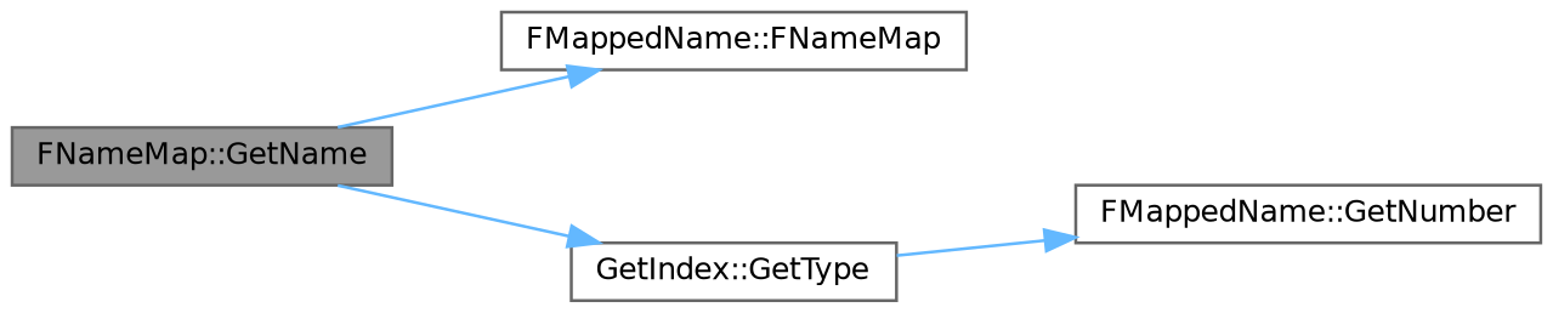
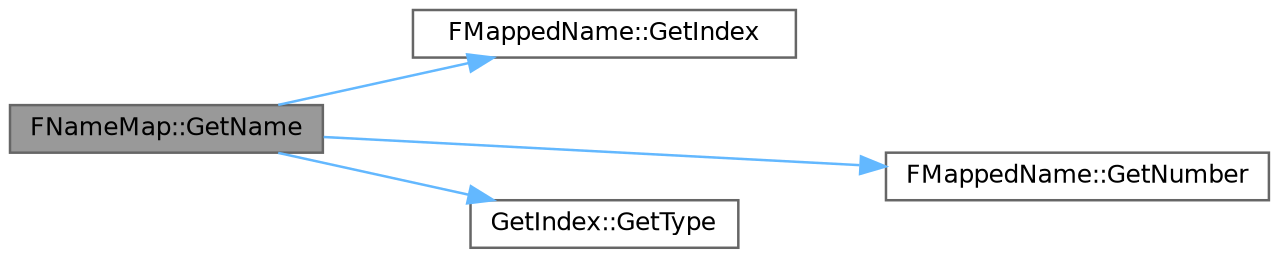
  digraph {
    rankdir=LR
    node [color=grey40 fillcolor=white fontname=Helvetica fontsize=10 shape=box style=filled]
    edge [color=steelblue1 fontname=Helvetica fontsize=10 labelfontname=Helvetica labelfontsize=10 style=solid]
    n1 [color=gray40 fillcolor=grey60 fontcolor=black height=0.2 label="FNameMap::GetName" width=0.4]
-   n2 [height=0.2 label="FMappedName::FNameMap" width=0.4]
+   n2 [height=0.2 label="FMappedName::GetIndex" width=0.4]
    n3 [height=0.2 label="FMappedName::GetNumber" width=0.4]
    n4 [height=0.2 label="GetIndex::GetType" width=0.4]
    n1 -> n2
-   n4 -> n3
+   n1 -> n3
    n1 -> n4
  }
